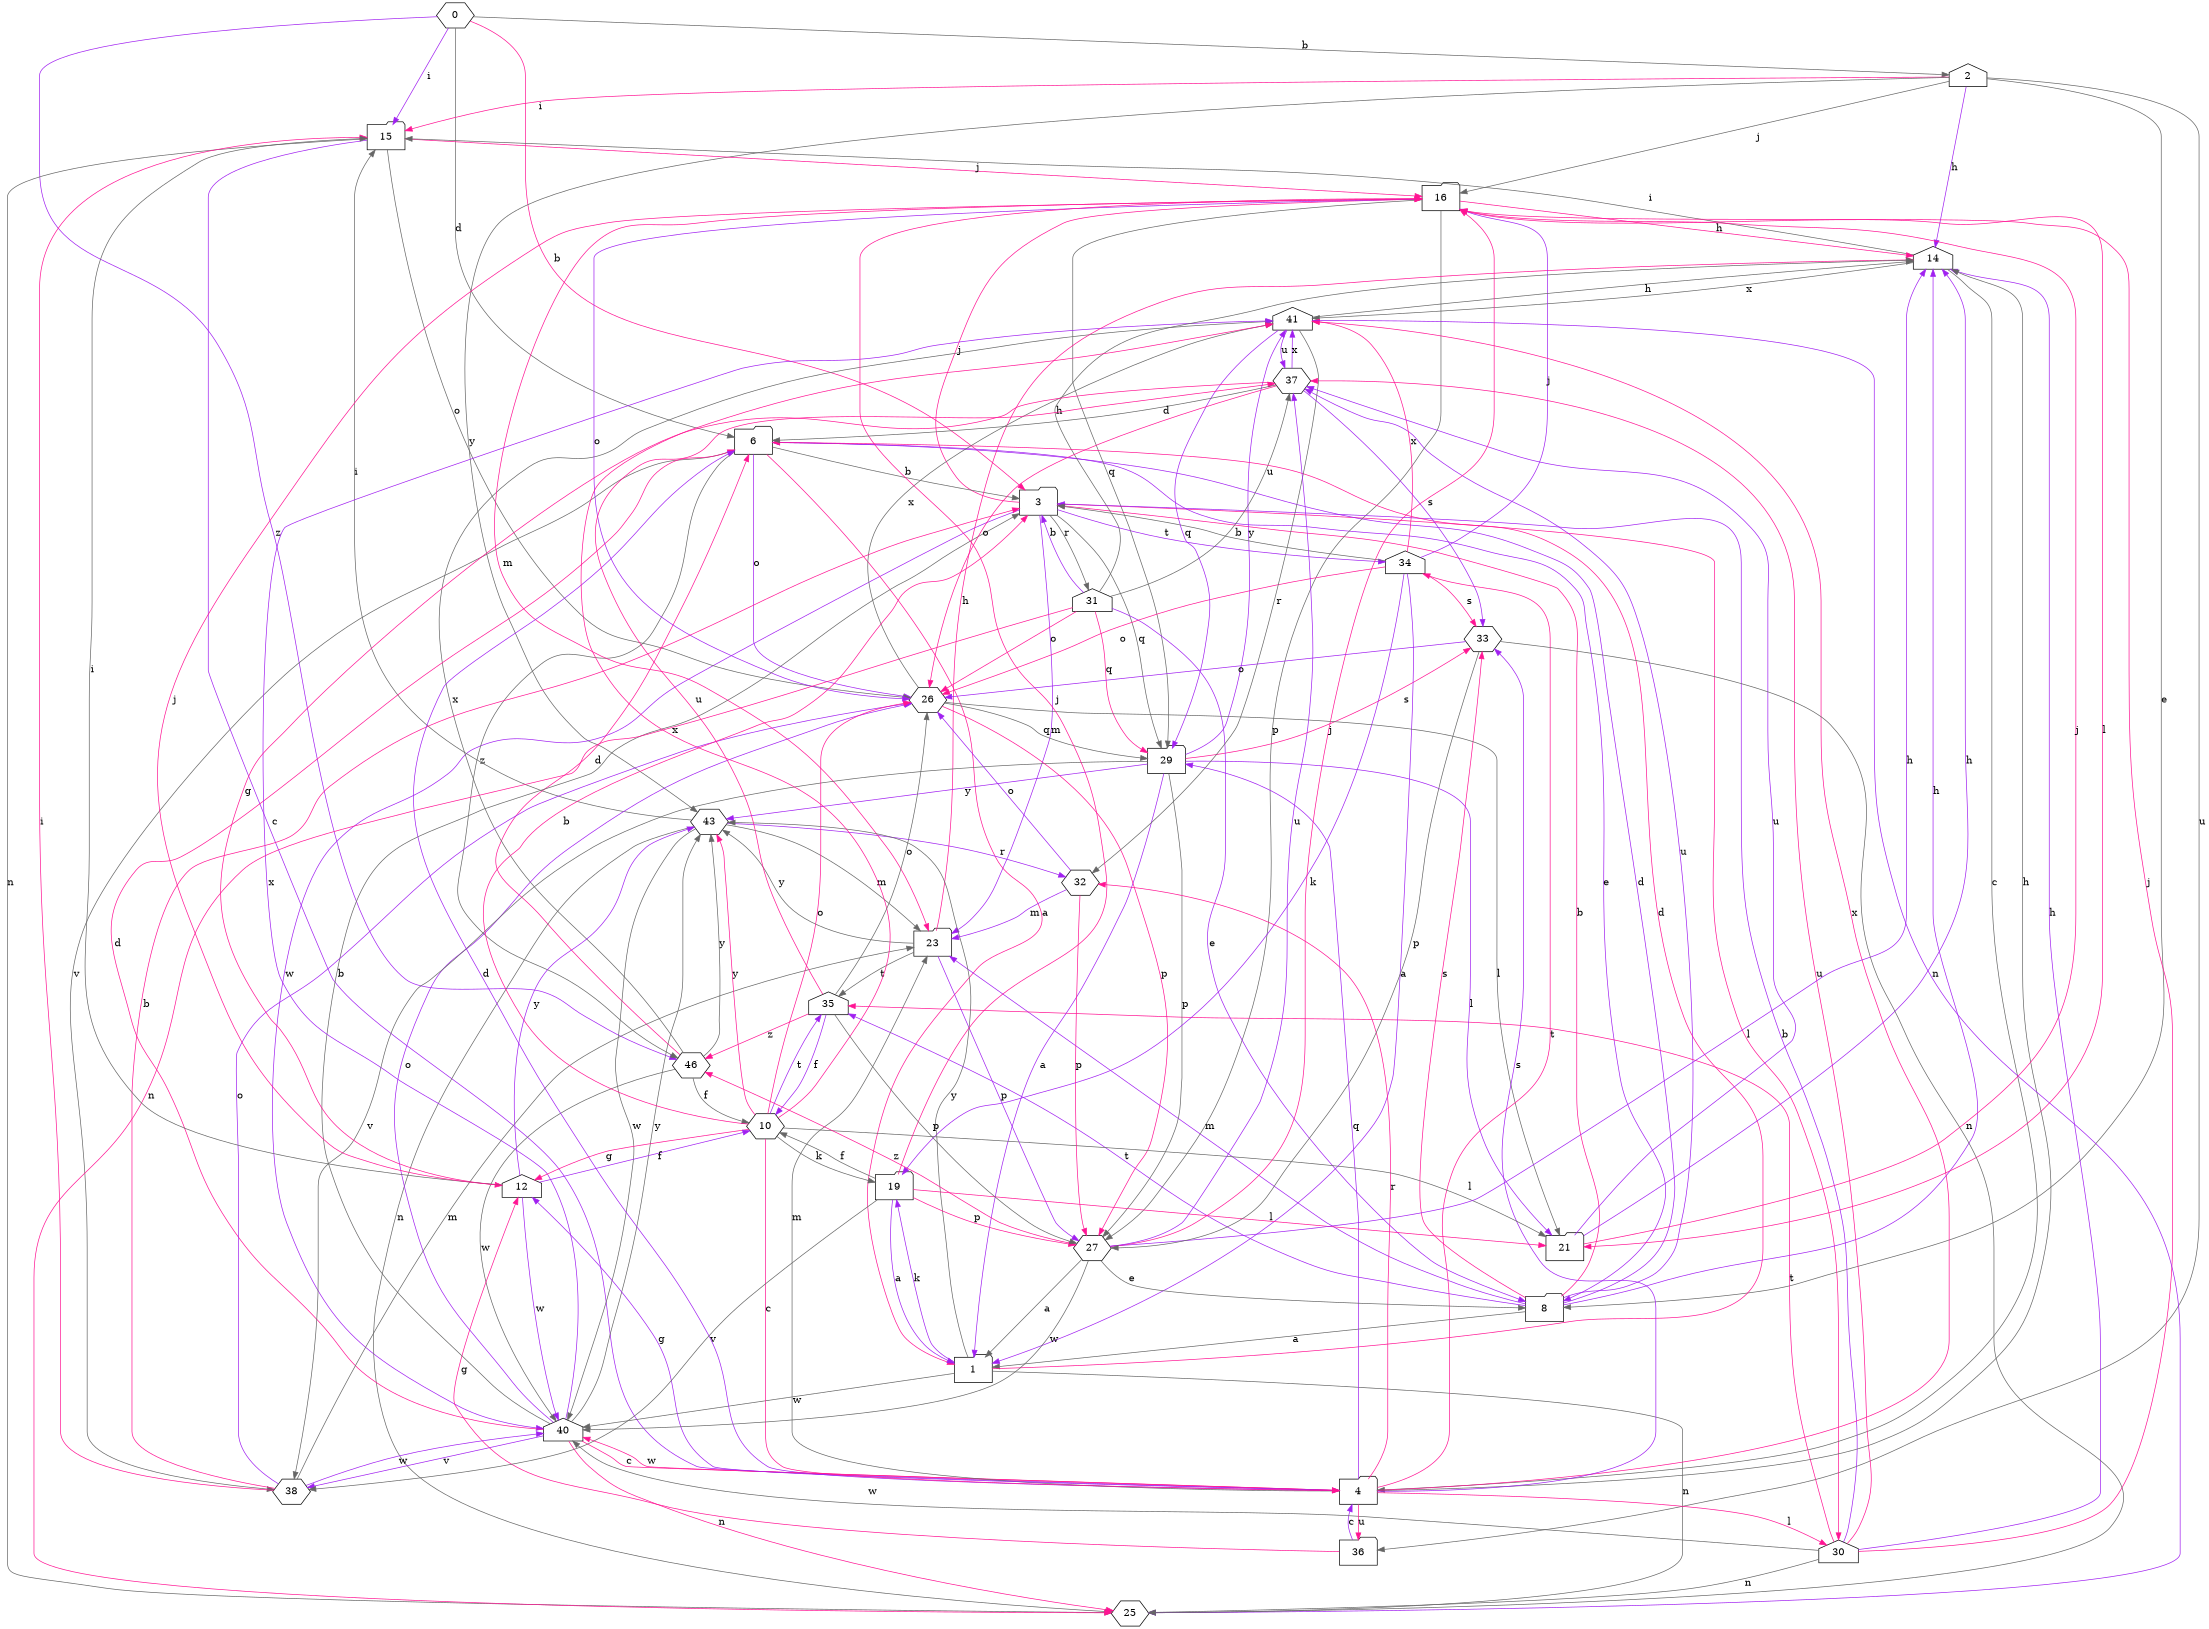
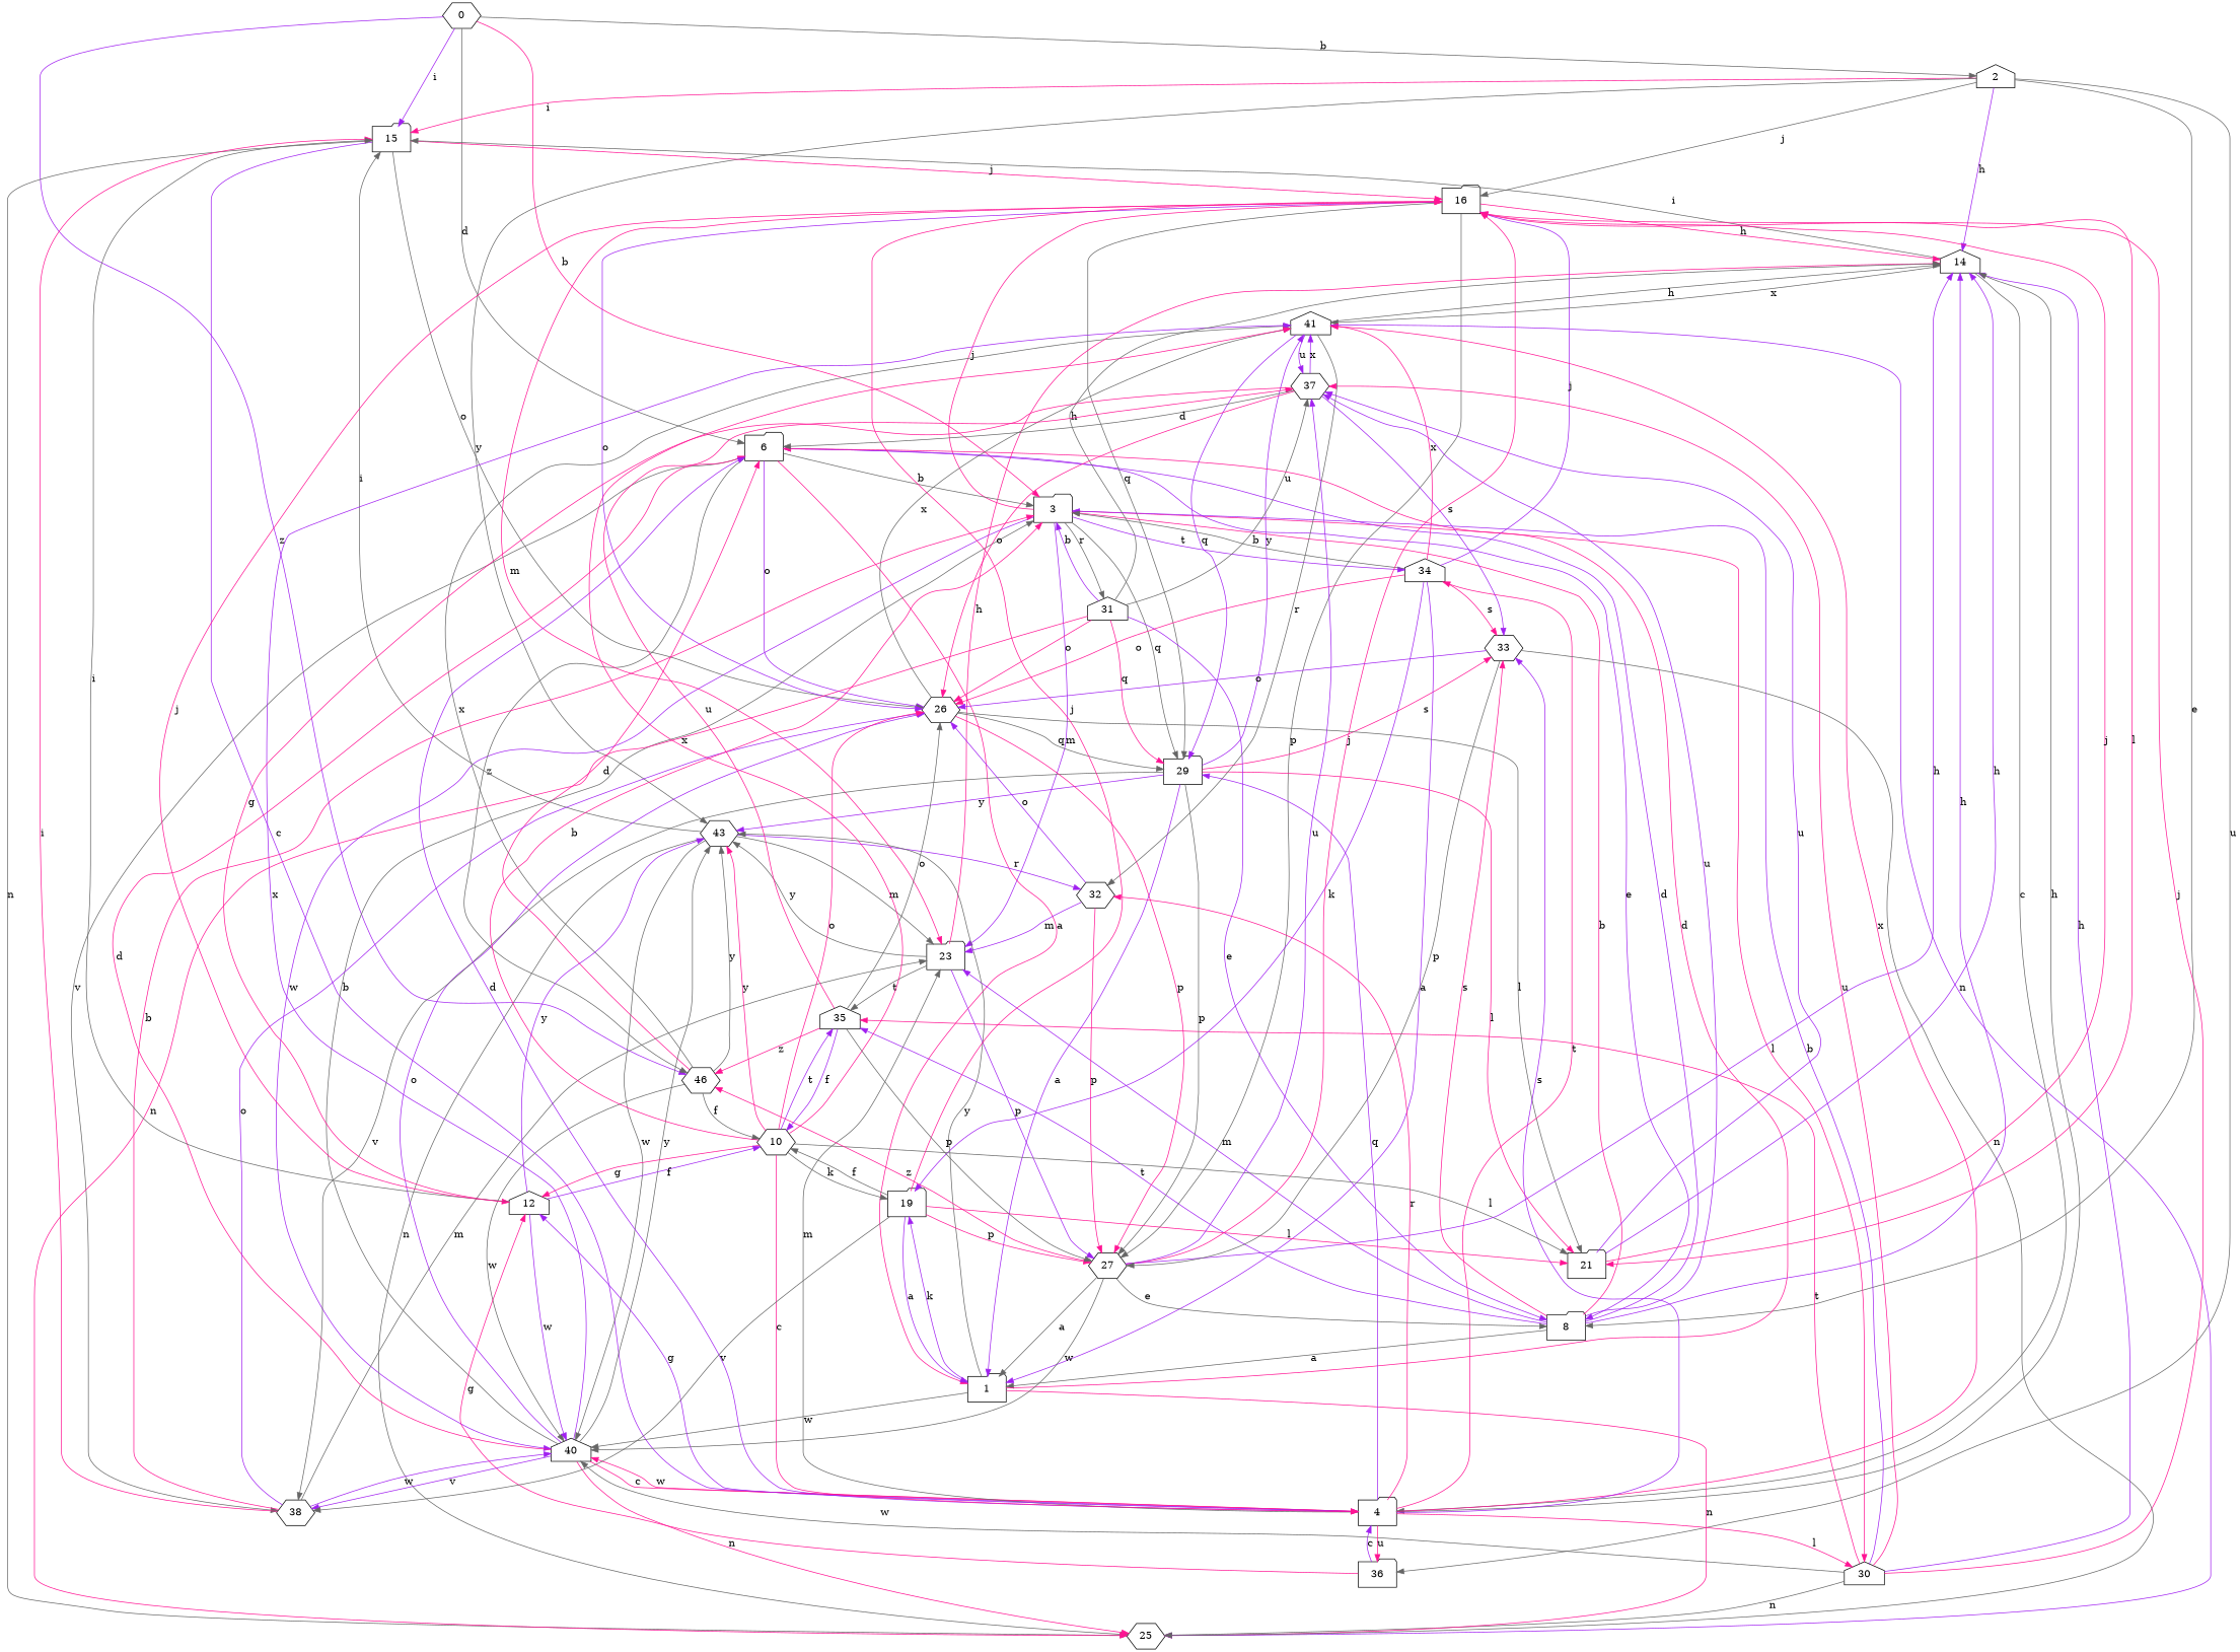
  strict digraph {
    node [shape=folder]
    edge [color=gray40]
    0 [shape=hexagon]
    2 [shape=house]
    3
    6
    15
    46 [shape=hexagon]
    43 [shape=hexagon]
    8
    14 [shape=house]
    16
    36
    40 [shape=house]
    n13 [label=30 shape=house]
    23
    29
    31 [shape=house]
    34 [shape=house]
    1
    26 [shape=hexagon]
    38 [shape=hexagon]
    25 [shape=hexagon]
    4
    41 [shape=house]
    10 [shape=hexagon]
    19
    21
    27 [shape=hexagon]
    32 [shape=hexagon]
    33 [shape=hexagon]
    35 [shape=house]
    37 [shape=hexagon]
    12 [shape=house]
    0 -> 2 [label=b]
    0 -> 3 [color=deeppink label=b]
    0 -> 6 [label=d]
    0 -> 15 [color=purple label=i]
    0 -> 46 [color=purple label=z]
    2 -> 15 [color=deeppink label=i]
    2 -> 43 [label=y]
    2 -> 8 [label=e]
    2 -> 14 [color=purple label=h]
    2 -> 16 [label=j]
    2 -> 36 [label=u]
    3 -> 16 [color=deeppink label=j]
    3 -> 40 [color=purple label=w]
    3 -> n13 [color=deeppink label=l]
    3 -> 23 [color=purple label=m]
    3 -> 29 [label=q]
    3 -> 31 [label=r]
    3 -> 34 [color=purple label=t]
    6 -> 3 [label=b]
    6 -> 46 [label=z]
    6 -> 8 [color=purple label=e]
    6 -> 1 [color=deeppink label=a]
    6 -> 26 [color=purple label=o]
    6 -> 38 [label=v]
    15 -> 16 [color=deeppink label=j]
    15 -> 26 [label=o]
    15 -> 25 [label=n]
    15 -> 4 [color=purple label=c]
    46 -> 6 [color=deeppink label=d]
    46 -> 43 [label=y]
    46 -> 40 [label=w]
    46 -> 41 [label=x]
    46 -> 10 [label=f]
    43 -> 15 [label=i]
    43 -> 40 [label=w]
    43 -> 23 [label=m]
    43 -> 25 [label=n]
    43 -> 32 [color=purple label=r]
    8 -> 3 [color=deeppink label=b]
    8 -> 6 [color=purple label=d]
    8 -> 14 [color=purple label=h]
    8 -> 23 [color=purple label=m]
    8 -> 1 [label=a]
    8 -> 33 [color=deeppink label=s]
    8 -> 35 [color=purple label=t]
    8 -> 37 [color=purple label=u]
    14 -> 15 [label=i]
    14 -> 4 [label=c]
    14 -> 41 [label=x]
    16 -> 14 [color=deeppink label=h]
    16 -> 23 [color=deeppink label=m]
    16 -> 29 [label=q]
    16 -> 26 [color=purple label=o]
    16 -> 21 [color=deeppink label=l]
    16 -> 27 [label=p]
    36 -> 4 [color=purple label=c]
    36 -> 12 [color=deeppink label=g]
    40 -> 3 [label=b]
    40 -> 6 [color=deeppink label=d]
    40 -> 43 [label=y]
    40 -> 26 [color=purple label=o]
    40 -> 38 [color=purple label=v]
    40 -> 25 [color=deeppink label=n]
    40 -> 4 [color=deeppink label=c]
    40 -> 41 [color=purple label=x]
    n13 -> 3 [color=purple label=b]
    n13 -> 14 [color=purple label=h]
    n13 -> 16 [color=deeppink label=j]
    n13 -> 40 [label=w]
    n13 -> 25 [label=n]
    n13 -> 35 [color=deeppink label=t]
    n13 -> 37 [color=deeppink label=u]
    23 -> 43 [label=y]
    23 -> 14 [color=deeppink label=h]
    23 -> 27 [color=purple label=p]
    23 -> 35 [label=t]
    29 -> 43 [color=purple label=y]
    29 -> 1 [color=purple label=a]
    29 -> 38 [label=v]
    29 -> 41 [color=purple label=y]
-   29 -> 21 [color=purple label=l]
+   29 -> 21 [color=deeppink label=l]
    29 -> 27 [label=p]
    29 -> 33 [color=deeppink label=s]
    31 -> 3 [color=purple label=b]
    31 -> 8 [color=purple label=e]
    31 -> 14 [label=h]
    31 -> 29 [color=deeppink label=q]
    31 -> 26 [color=deeppink label=o]
    31 -> 25 [color=deeppink label=n]
    31 -> 37 [label=u]
    34 -> 3 [label=b]
    34 -> 16 [color=purple label=j]
    34 -> 1 [color=purple label=a]
    34 -> 26 [color=deeppink label=o]
    34 -> 41 [color=deeppink label=x]
    34 -> 19 [color=purple label=k]
    34 -> 33 [color=deeppink label=s]
    1 -> 6 [color=deeppink label=d]
    1 -> 43 [label=y]
    1 -> 40 [label=w]
-   1 -> 25 [label=n]
+   1 -> 25 [color=deeppink label=n]
    1 -> 19 [color=purple label=k]
    26 -> 29 [label=q]
    26 -> 41 [label=x]
    26 -> 21 [label=l]
    26 -> 27 [color=deeppink label=p]
    38 -> 3 [color=deeppink label=b]
    38 -> 15 [color=deeppink label=i]
    38 -> 40 [color=purple label=w]
    38 -> 23 [label=m]
    38 -> 26 [color=purple label=o]
    4 -> 6 [color=purple label=d]
    4 -> 14 [label=h]
    4 -> 36 [color=deeppink label=u]
    4 -> 40 [color=deeppink label=w]
    4 -> n13 [color=deeppink label=l]
    4 -> 23 [label=m]
    4 -> 29 [color=purple label=q]
    4 -> 34 [color=deeppink label=t]
    4 -> 41 [color=deeppink label=x]
    4 -> 32 [color=deeppink label=r]
    4 -> 33 [color=purple label=s]
    4 -> 12 [color=purple label=g]
    41 -> 14 [label=h]
    41 -> 29 [color=purple label=q]
    41 -> 25 [color=purple label=n]
    41 -> 32 [label=r]
    41 -> 37 [color=purple label=u]
    10 -> 3 [color=deeppink label=b]
    10 -> 43 [color=deeppink label=y]
    10 -> 26 [color=deeppink label=o]
    10 -> 4 [color=deeppink label=c]
    10 -> 41 [color=deeppink label=x]
    10 -> 19 [label=k]
    10 -> 21 [label=l]
    10 -> 35 [color=purple label=t]
    10 -> 12 [color=deeppink label=g]
    19 -> 16 [color=deeppink label=j]
    19 -> 1 [color=purple label=a]
    19 -> 38 [label=v]
    19 -> 10 [label=f]
    19 -> 21 [color=deeppink label=l]
    19 -> 27 [color=deeppink label=p]
    21 -> 14 [color=purple label=h]
    21 -> 16 [color=deeppink label=j]
    21 -> 37 [color=purple label=u]
    27 -> 46 [color=deeppink label=z]
    27 -> 8 [label=e]
    27 -> 14 [color=purple label=h]
    27 -> 16 [color=deeppink label=j]
    27 -> 40 [label=w]
    27 -> 1 [label=a]
    27 -> 37 [color=purple label=u]
    32 -> 23 [color=purple label=m]
    32 -> 26 [color=purple label=o]
    32 -> 27 [color=deeppink label=p]
    33 -> 26 [color=purple label=o]
    33 -> 25 [label=n]
    33 -> 27 [label=p]
    35 -> 46 [color=deeppink label=z]
    35 -> 26 [label=o]
    35 -> 10 [color=purple label=f]
    35 -> 27 [label=p]
    35 -> 37 [color=deeppink label=u]
    37 -> 6 [label=d]
    37 -> 26 [color=deeppink label=o]
    37 -> 41 [color=purple label=x]
    37 -> 33 [color=purple label=s]
    37 -> 12 [color=deeppink label=g]
    12 -> 15 [label=i]
    12 -> 43 [color=purple label=y]
    12 -> 16 [color=deeppink label=j]
    12 -> 40 [color=purple label=w]
    12 -> 10 [color=purple label=f]
  }
